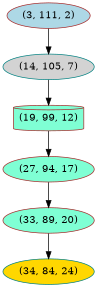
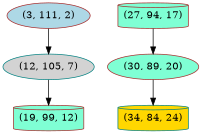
  digraph {
    node [color=brown fillcolor=aquamarine shape=ellipse style=filled]
    "(3, 111, 2)" [fillcolor=lightblue]
-   "(12, 105, 7)" [color=teal fillcolor=lightgrey label="(14, 105, 7)"]
+   "(12, 105, 7)" [color=teal fillcolor=lightgrey]
    "(19, 99, 12)" [shape=cylinder]
-   "(27, 94, 17)"
-   "(30, 89, 20)" [label="(33, 89, 20)"]
-   "(34, 84, 24)" [color=teal fillcolor=gold]
+   "(27, 94, 17)" [shape=cylinder]
+   "(30, 89, 20)"
+   "(34, 84, 24)" [color=teal fillcolor=gold shape=cylinder]
    "(3, 111, 2)" -> "(12, 105, 7)"
    "(12, 105, 7)" -> "(19, 99, 12)"
-   "(19, 99, 12)" -> "(27, 94, 17)"
    "(27, 94, 17)" -> "(30, 89, 20)"
    "(30, 89, 20)" -> "(34, 84, 24)"
  }
